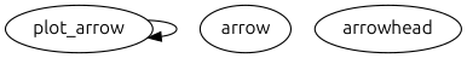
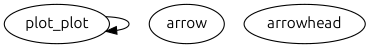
  digraph {
    fontname=Ubuntu
    node [fontname=Ubuntu]
-   plot_arrow
+   plot_arrow [label=plot_plot]
    arrow
    arrowhead
    plot_arrow -> plot_arrow [fontname=Ubuntu]
  }
